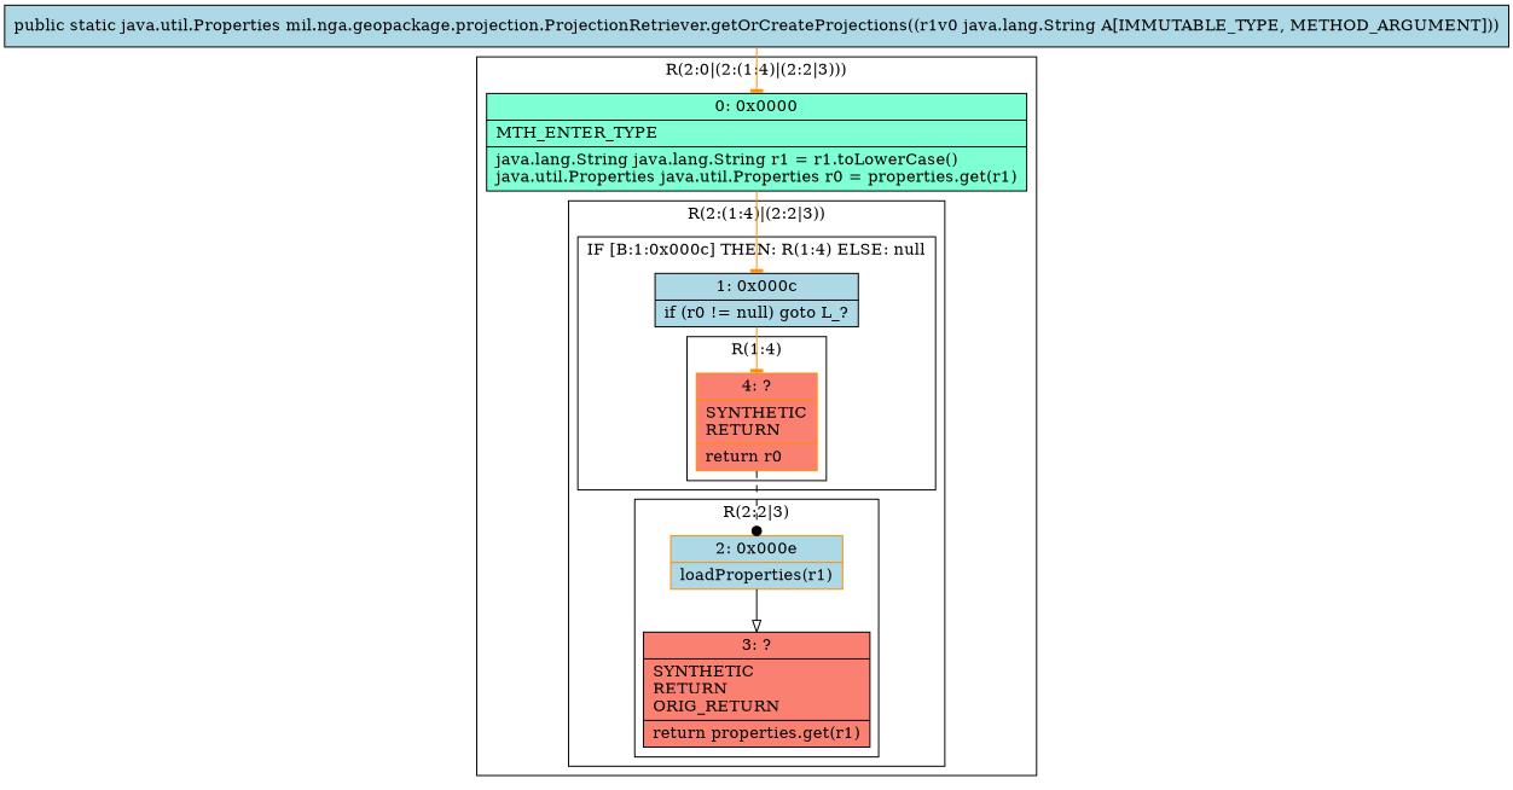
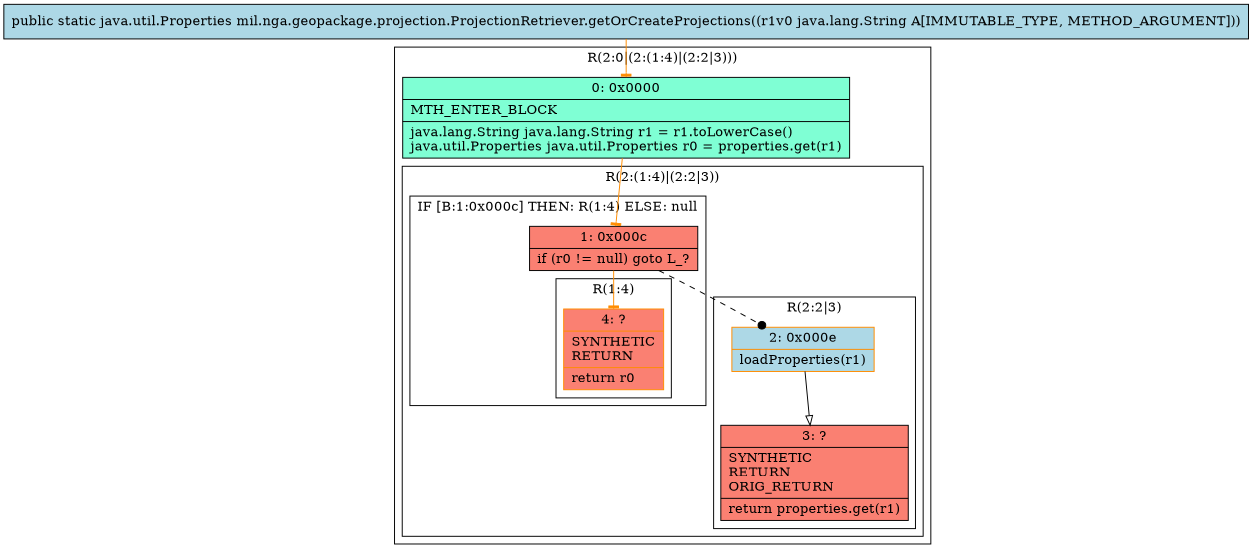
  digraph {
    node [color=black fillcolor=salmon shape=record style=filled]
    edge [arrowhead=tee color=darkorange]
    n1 [color=darkorange label="{4\:\ ?|SYNTHETIC\lRETURN\l|return r0\l}"]
-   n2 [fillcolor=lightblue label="{1\:\ 0x000c|if (r0 != null) goto L_?\l}"]
+   n2 [label="{1\:\ 0x000c|if (r0 != null) goto L_?\l}"]
    n3 [color=darkorange fillcolor=lightblue label="{2\:\ 0x000e|loadProperties(r1)\l}"]
    n4 [label="{3\:\ ?|SYNTHETIC\lRETURN\lORIG_RETURN\l|return properties.get(r1)\l}"]
-   n5 [fillcolor=aquamarine label="{0\:\ 0x0000|MTH_ENTER_TYPE\l|java.lang.String java.lang.String r1 = r1.toLowerCase()\ljava.util.Properties java.util.Properties r0 = properties.get(r1)\l}"]
+   n5 [fillcolor=aquamarine label="{0\:\ 0x0000|MTH_ENTER_BLOCK\l|java.lang.String java.lang.String r1 = r1.toLowerCase()\ljava.util.Properties java.util.Properties r0 = properties.get(r1)\l}"]
    n6 [fillcolor=lightblue label="{public static java.util.Properties mil.nga.geopackage.projection.ProjectionRetriever.getOrCreateProjections((r1v0 java.lang.String A[IMMUTABLE_TYPE, METHOD_ARGUMENT])) }"]
    subgraph cluster_1 {
      label="R(2:0|(2:(1:4)|(2:2|3)))"
      n5
      subgraph cluster_2 {
        label="R(2:(1:4)|(2:2|3))"
        subgraph cluster_3 {
          label="IF [B:1:0x000c] THEN: R(1:4) ELSE: null"
          n2
          subgraph cluster_4 {
            label="R(1:4)"
            n1
          }
        }
        subgraph cluster_5 {
          label="R(2:2|3)"
          n3
          n4
        }
      }
    }
    n2 -> n1
-   n1 -> n3 [arrowhead=dot color=black style=dashed]
+   n2 -> n3 [arrowhead=dot color=black style=dashed]
    n3 -> n4 [arrowhead=onormal color=black]
    n5 -> n2
    n6 -> n5
  }
